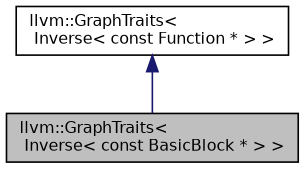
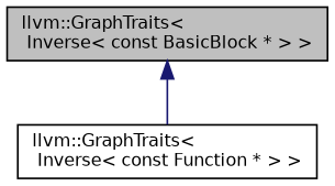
  digraph {
    node [color=black fontname=Helvetica fontsize=10 shape=box]
    n1 [fillcolor=grey75 fontcolor=black height=0.2 label="llvm::GraphTraits\<\l Inverse\< const BasicBlock * \> \>" style=filled width=0.4]
    n2 [height=0.2 label="llvm::GraphTraits\<\l Inverse\< const Function * \> \>" width=0.4]
-   n2 -> n1 [color=midnightblue dir=back fontname=Helvetica fontsize=10 labelfontname=Helvetica labelfontsize=10 style=solid]
+   n1 -> n2 [color=midnightblue dir=back fontname=Helvetica fontsize=10 labelfontname=Helvetica labelfontsize=10 style=solid]
  }
